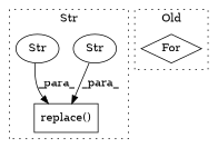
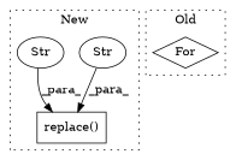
  digraph {
    node [a=66 l=3 shape=ellipse]
    n1 [a=75 l="691,1" label="replace()" s="3175,3874" shape=box]
    n2 [label=Str s=3866]
    n3 [label=Str s=3871]
    n4 [a=107 l="4,18" label=For s="5309,5364" shape=diamond]
    subgraph cluster_1 {
-     label=Str
+     label=New
      style=dotted
      n1
      n2
      n3
    }
    subgraph cluster_2 {
      label=Old
      style=dotted
      n4
    }
    n2 -> n1 [label=_para_]
    n3 -> n1 [label=_para_]
  }
